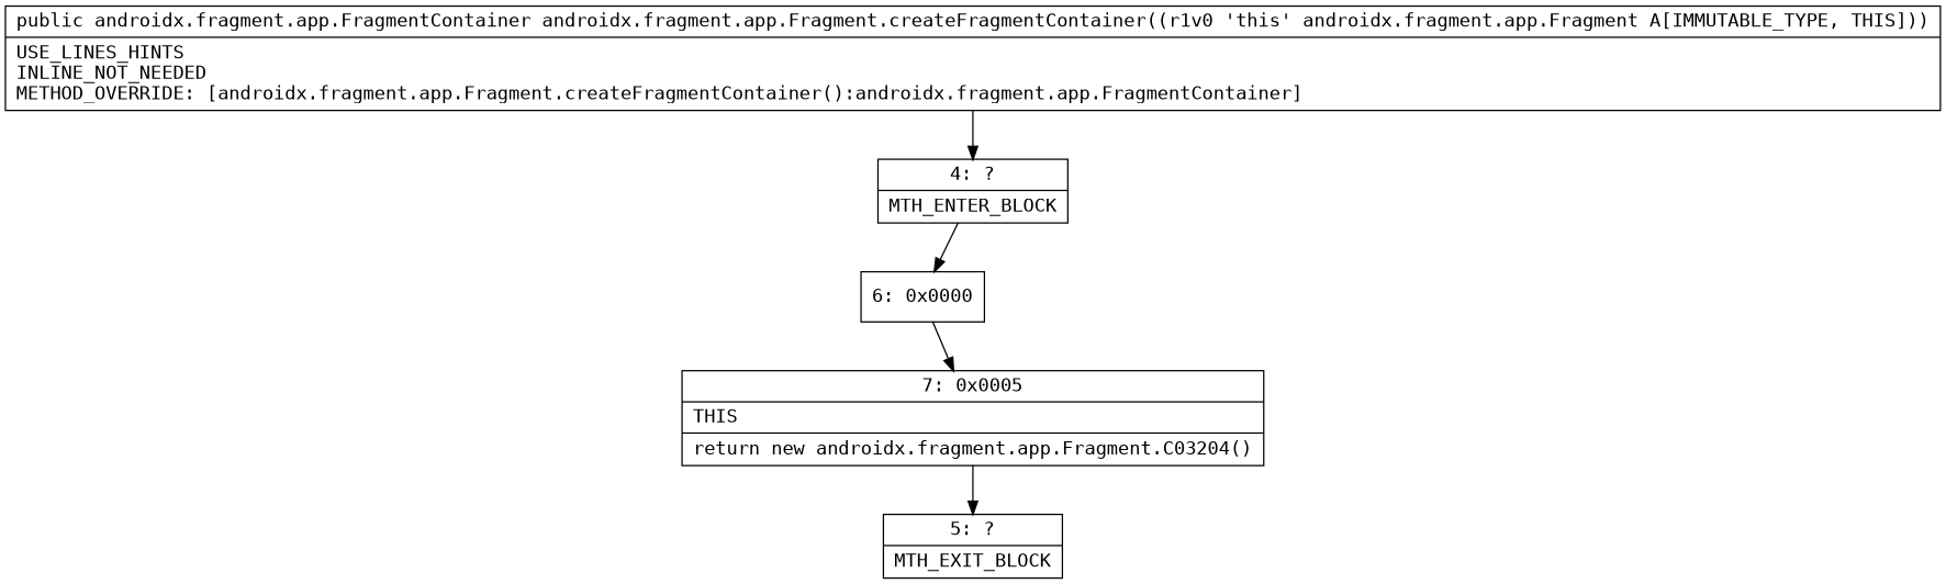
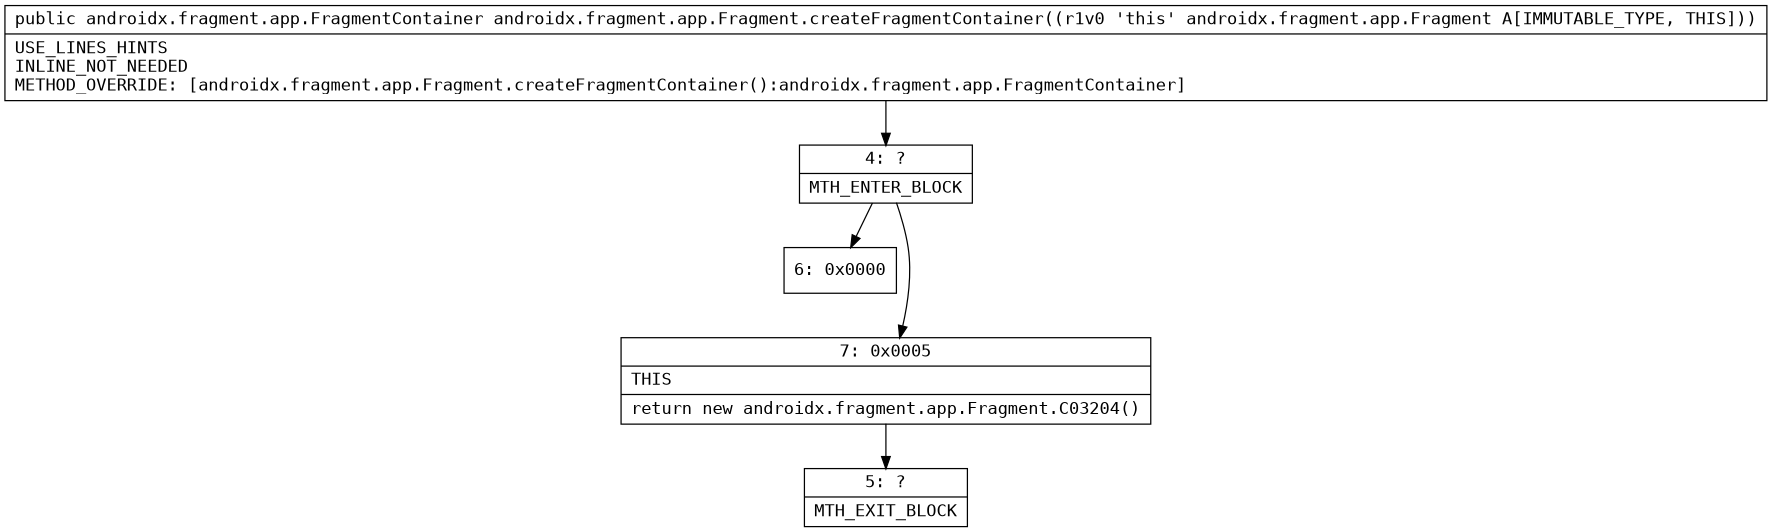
  digraph {
    fontname="DejaVu Sans Mono"
    node [fontname="DejaVu Sans Mono" shape=record]
    edge [fontname="DejaVu Sans Mono"]
    n1 [label="{4\:\ ?|MTH_ENTER_BLOCK\l}"]
    n2 [label="{6\:\ 0x0000}"]
    n3 [label="{7\:\ 0x0005|THIS\l|return new androidx.fragment.app.Fragment.C03204()\l}"]
    n4 [label="{5\:\ ?|MTH_EXIT_BLOCK\l}"]
    n5 [label="{public androidx.fragment.app.FragmentContainer androidx.fragment.app.Fragment.createFragmentContainer((r1v0 'this' androidx.fragment.app.Fragment A[IMMUTABLE_TYPE, THIS]))  | USE_LINES_HINTS\lINLINE_NOT_NEEDED\lMETHOD_OVERRIDE: [androidx.fragment.app.Fragment.createFragmentContainer():androidx.fragment.app.FragmentContainer]\l}"]
    n1 -> n2
-   n2 -> n3
+   n1 -> n3
    n3 -> n4
    n5 -> n1
  }
